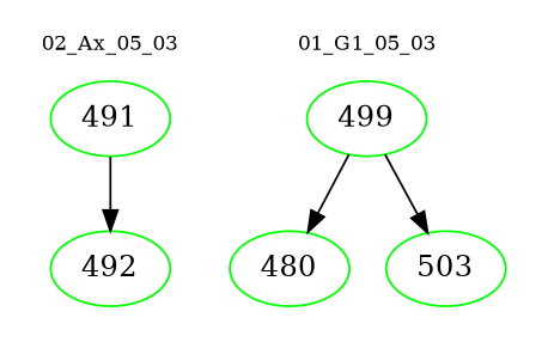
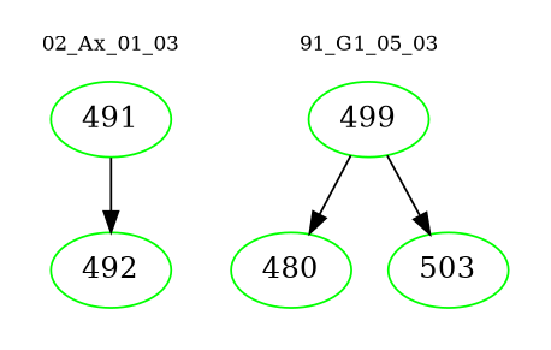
  digraph {
    node [color=green]
    edge [color=black]
    n1 [label=491]
    n2 [label=492]
    n3 [label=499]
    n4 [label=480]
    n5 [label=503]
    subgraph cluster_1 {
      color=white
      fontsize=10
-     label="02_Ax_05_03"
+     label="02_Ax_01_03"
      n1
      n2
    }
    subgraph cluster_2 {
      color=white
      fontsize=10
-     label="01_G1_05_03"
+     label="91_G1_05_03"
      n3
      n4
      n5
    }
    n1 -> n2
    n3 -> n4
    n3 -> n5
  }
